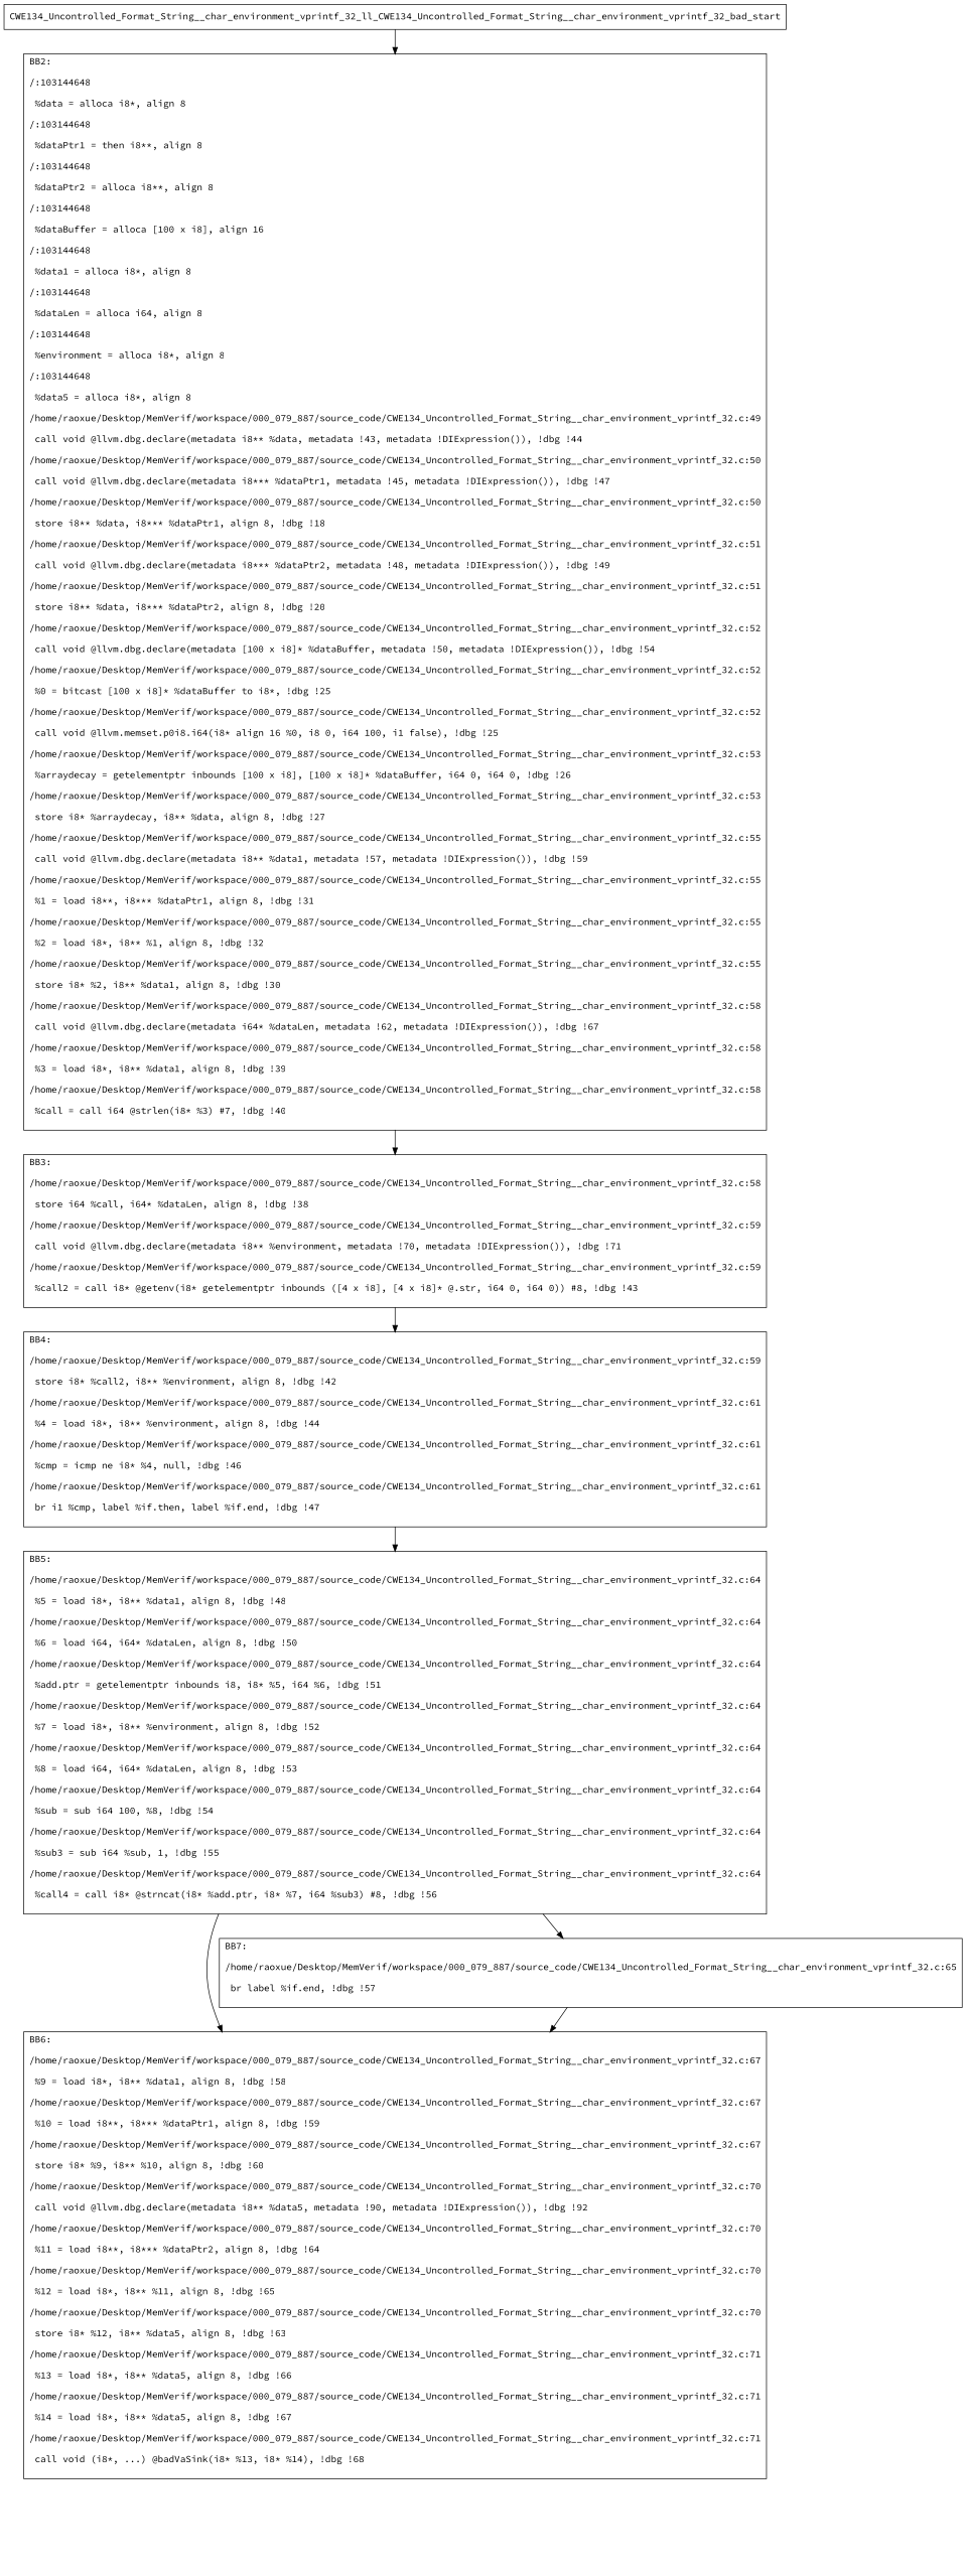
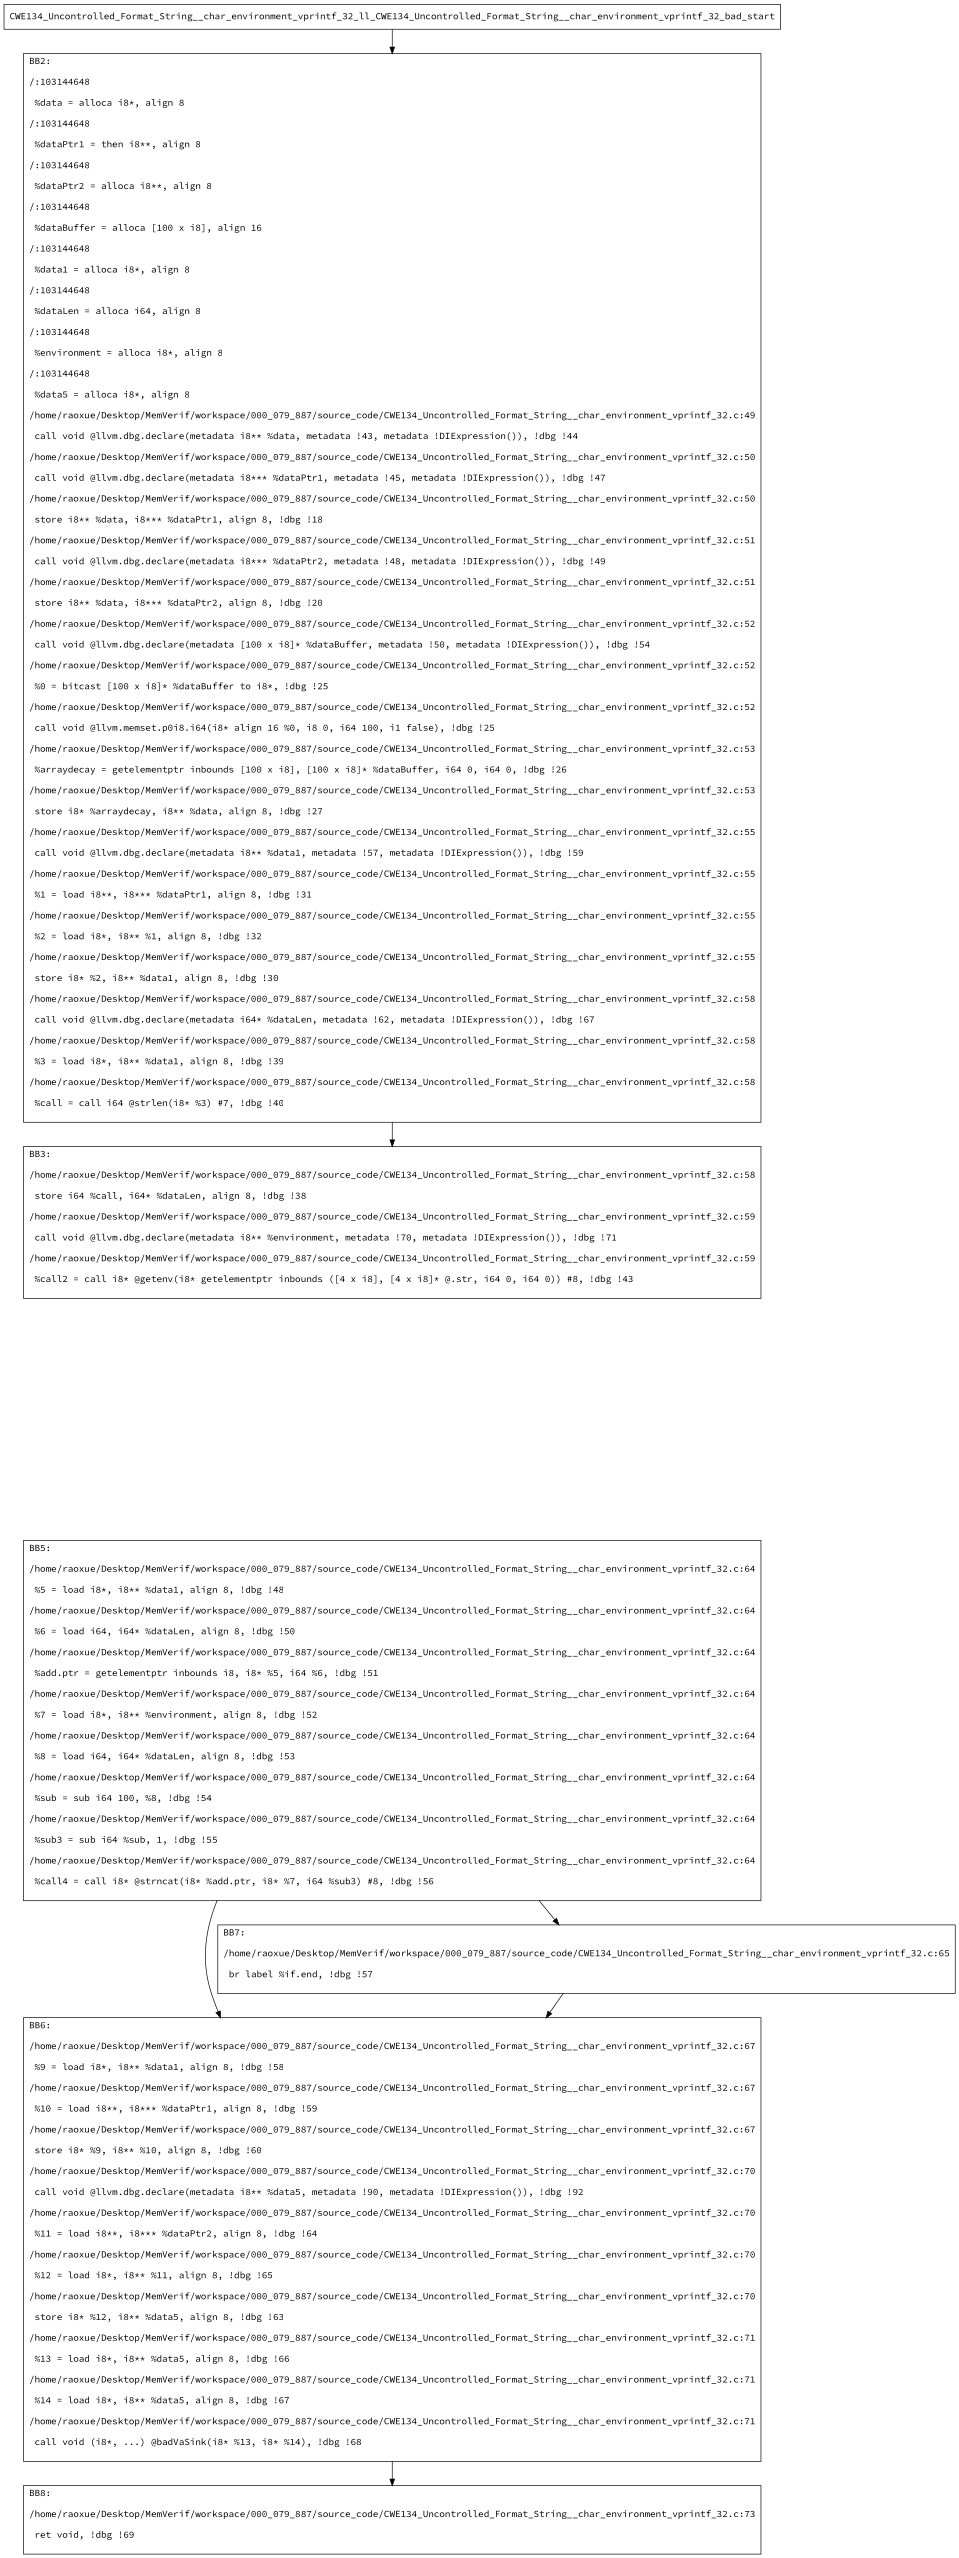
  digraph {
    fontname="Source Code Pro"
    node [fontname="Source Code Pro" shape=record]
    edge [fontname="Source Code Pro"]
    n1 [label="{CWE134_Uncontrolled_Format_String__char_environment_vprintf_32_ll_CWE134_Uncontrolled_Format_String__char_environment_vprintf_32_bad_start}"]
    n2 [label="{BB2:\l\l/:103144648\l\n  %data = alloca i8*, align 8\l\n/:103144648\l\n  %dataPtr1 = then i8**, align 8\l\n/:103144648\l\n  %dataPtr2 = alloca i8**, align 8\l\n/:103144648\l\n  %dataBuffer = alloca [100 x i8], align 16\l\n/:103144648\l\n  %data1 = alloca i8*, align 8\l\n/:103144648\l\n  %dataLen = alloca i64, align 8\l\n/:103144648\l\n  %environment = alloca i8*, align 8\l\n/:103144648\l\n  %data5 = alloca i8*, align 8\l\n/home/raoxue/Desktop/MemVerif/workspace/000_079_887/source_code/CWE134_Uncontrolled_Format_String__char_environment_vprintf_32.c:49\l\n  call void @llvm.dbg.declare(metadata i8** %data, metadata !43, metadata !DIExpression()), !dbg !44\l\n/home/raoxue/Desktop/MemVerif/workspace/000_079_887/source_code/CWE134_Uncontrolled_Format_String__char_environment_vprintf_32.c:50\l\n  call void @llvm.dbg.declare(metadata i8*** %dataPtr1, metadata !45, metadata !DIExpression()), !dbg !47\l\n/home/raoxue/Desktop/MemVerif/workspace/000_079_887/source_code/CWE134_Uncontrolled_Format_String__char_environment_vprintf_32.c:50\l\n  store i8** %data, i8*** %dataPtr1, align 8, !dbg !18\l\n/home/raoxue/Desktop/MemVerif/workspace/000_079_887/source_code/CWE134_Uncontrolled_Format_String__char_environment_vprintf_32.c:51\l\n  call void @llvm.dbg.declare(metadata i8*** %dataPtr2, metadata !48, metadata !DIExpression()), !dbg !49\l\n/home/raoxue/Desktop/MemVerif/workspace/000_079_887/source_code/CWE134_Uncontrolled_Format_String__char_environment_vprintf_32.c:51\l\n  store i8** %data, i8*** %dataPtr2, align 8, !dbg !20\l\n/home/raoxue/Desktop/MemVerif/workspace/000_079_887/source_code/CWE134_Uncontrolled_Format_String__char_environment_vprintf_32.c:52\l\n  call void @llvm.dbg.declare(metadata [100 x i8]* %dataBuffer, metadata !50, metadata !DIExpression()), !dbg !54\l\n/home/raoxue/Desktop/MemVerif/workspace/000_079_887/source_code/CWE134_Uncontrolled_Format_String__char_environment_vprintf_32.c:52\l\n  %0 = bitcast [100 x i8]* %dataBuffer to i8*, !dbg !25\l\n/home/raoxue/Desktop/MemVerif/workspace/000_079_887/source_code/CWE134_Uncontrolled_Format_String__char_environment_vprintf_32.c:52\l\n  call void @llvm.memset.p0i8.i64(i8* align 16 %0, i8 0, i64 100, i1 false), !dbg !25\l\n/home/raoxue/Desktop/MemVerif/workspace/000_079_887/source_code/CWE134_Uncontrolled_Format_String__char_environment_vprintf_32.c:53\l\n  %arraydecay = getelementptr inbounds [100 x i8], [100 x i8]* %dataBuffer, i64 0, i64 0, !dbg !26\l\n/home/raoxue/Desktop/MemVerif/workspace/000_079_887/source_code/CWE134_Uncontrolled_Format_String__char_environment_vprintf_32.c:53\l\n  store i8* %arraydecay, i8** %data, align 8, !dbg !27\l\n/home/raoxue/Desktop/MemVerif/workspace/000_079_887/source_code/CWE134_Uncontrolled_Format_String__char_environment_vprintf_32.c:55\l\n  call void @llvm.dbg.declare(metadata i8** %data1, metadata !57, metadata !DIExpression()), !dbg !59\l\n/home/raoxue/Desktop/MemVerif/workspace/000_079_887/source_code/CWE134_Uncontrolled_Format_String__char_environment_vprintf_32.c:55\l\n  %1 = load i8**, i8*** %dataPtr1, align 8, !dbg !31\l\n/home/raoxue/Desktop/MemVerif/workspace/000_079_887/source_code/CWE134_Uncontrolled_Format_String__char_environment_vprintf_32.c:55\l\n  %2 = load i8*, i8** %1, align 8, !dbg !32\l\n/home/raoxue/Desktop/MemVerif/workspace/000_079_887/source_code/CWE134_Uncontrolled_Format_String__char_environment_vprintf_32.c:55\l\n  store i8* %2, i8** %data1, align 8, !dbg !30\l\n/home/raoxue/Desktop/MemVerif/workspace/000_079_887/source_code/CWE134_Uncontrolled_Format_String__char_environment_vprintf_32.c:58\l\n  call void @llvm.dbg.declare(metadata i64* %dataLen, metadata !62, metadata !DIExpression()), !dbg !67\l\n/home/raoxue/Desktop/MemVerif/workspace/000_079_887/source_code/CWE134_Uncontrolled_Format_String__char_environment_vprintf_32.c:58\l\n  %3 = load i8*, i8** %data1, align 8, !dbg !39\l\n/home/raoxue/Desktop/MemVerif/workspace/000_079_887/source_code/CWE134_Uncontrolled_Format_String__char_environment_vprintf_32.c:58\l\n  %call = call i64 @strlen(i8* %3) #7, !dbg !40\l\n}"]
    n3 [label="{BB3:\l\l/home/raoxue/Desktop/MemVerif/workspace/000_079_887/source_code/CWE134_Uncontrolled_Format_String__char_environment_vprintf_32.c:58\l\n  store i64 %call, i64* %dataLen, align 8, !dbg !38\l\n/home/raoxue/Desktop/MemVerif/workspace/000_079_887/source_code/CWE134_Uncontrolled_Format_String__char_environment_vprintf_32.c:59\l\n  call void @llvm.dbg.declare(metadata i8** %environment, metadata !70, metadata !DIExpression()), !dbg !71\l\n/home/raoxue/Desktop/MemVerif/workspace/000_079_887/source_code/CWE134_Uncontrolled_Format_String__char_environment_vprintf_32.c:59\l\n  %call2 = call i8* @getenv(i8* getelementptr inbounds ([4 x i8], [4 x i8]* @.str, i64 0, i64 0)) #8, !dbg !43\l\n}"]
-   n4 [label="{BB4:\l\l/home/raoxue/Desktop/MemVerif/workspace/000_079_887/source_code/CWE134_Uncontrolled_Format_String__char_environment_vprintf_32.c:59\l\n  store i8* %call2, i8** %environment, align 8, !dbg !42\l\n/home/raoxue/Desktop/MemVerif/workspace/000_079_887/source_code/CWE134_Uncontrolled_Format_String__char_environment_vprintf_32.c:61\l\n  %4 = load i8*, i8** %environment, align 8, !dbg !44\l\n/home/raoxue/Desktop/MemVerif/workspace/000_079_887/source_code/CWE134_Uncontrolled_Format_String__char_environment_vprintf_32.c:61\l\n  %cmp = icmp ne i8* %4, null, !dbg !46\l\n/home/raoxue/Desktop/MemVerif/workspace/000_079_887/source_code/CWE134_Uncontrolled_Format_String__char_environment_vprintf_32.c:61\l\n  br i1 %cmp, label %if.then, label %if.end, !dbg !47\l\n}"]
    n5 [label="{BB5:\l\l/home/raoxue/Desktop/MemVerif/workspace/000_079_887/source_code/CWE134_Uncontrolled_Format_String__char_environment_vprintf_32.c:64\l\n  %5 = load i8*, i8** %data1, align 8, !dbg !48\l\n/home/raoxue/Desktop/MemVerif/workspace/000_079_887/source_code/CWE134_Uncontrolled_Format_String__char_environment_vprintf_32.c:64\l\n  %6 = load i64, i64* %dataLen, align 8, !dbg !50\l\n/home/raoxue/Desktop/MemVerif/workspace/000_079_887/source_code/CWE134_Uncontrolled_Format_String__char_environment_vprintf_32.c:64\l\n  %add.ptr = getelementptr inbounds i8, i8* %5, i64 %6, !dbg !51\l\n/home/raoxue/Desktop/MemVerif/workspace/000_079_887/source_code/CWE134_Uncontrolled_Format_String__char_environment_vprintf_32.c:64\l\n  %7 = load i8*, i8** %environment, align 8, !dbg !52\l\n/home/raoxue/Desktop/MemVerif/workspace/000_079_887/source_code/CWE134_Uncontrolled_Format_String__char_environment_vprintf_32.c:64\l\n  %8 = load i64, i64* %dataLen, align 8, !dbg !53\l\n/home/raoxue/Desktop/MemVerif/workspace/000_079_887/source_code/CWE134_Uncontrolled_Format_String__char_environment_vprintf_32.c:64\l\n  %sub = sub i64 100, %8, !dbg !54\l\n/home/raoxue/Desktop/MemVerif/workspace/000_079_887/source_code/CWE134_Uncontrolled_Format_String__char_environment_vprintf_32.c:64\l\n  %sub3 = sub i64 %sub, 1, !dbg !55\l\n/home/raoxue/Desktop/MemVerif/workspace/000_079_887/source_code/CWE134_Uncontrolled_Format_String__char_environment_vprintf_32.c:64\l\n  %call4 = call i8* @strncat(i8* %add.ptr, i8* %7, i64 %sub3) #8, !dbg !56\l\n}"]
    n6 [label="{BB6:\l\l/home/raoxue/Desktop/MemVerif/workspace/000_079_887/source_code/CWE134_Uncontrolled_Format_String__char_environment_vprintf_32.c:67\l\n  %9 = load i8*, i8** %data1, align 8, !dbg !58\l\n/home/raoxue/Desktop/MemVerif/workspace/000_079_887/source_code/CWE134_Uncontrolled_Format_String__char_environment_vprintf_32.c:67\l\n  %10 = load i8**, i8*** %dataPtr1, align 8, !dbg !59\l\n/home/raoxue/Desktop/MemVerif/workspace/000_079_887/source_code/CWE134_Uncontrolled_Format_String__char_environment_vprintf_32.c:67\l\n  store i8* %9, i8** %10, align 8, !dbg !60\l\n/home/raoxue/Desktop/MemVerif/workspace/000_079_887/source_code/CWE134_Uncontrolled_Format_String__char_environment_vprintf_32.c:70\l\n  call void @llvm.dbg.declare(metadata i8** %data5, metadata !90, metadata !DIExpression()), !dbg !92\l\n/home/raoxue/Desktop/MemVerif/workspace/000_079_887/source_code/CWE134_Uncontrolled_Format_String__char_environment_vprintf_32.c:70\l\n  %11 = load i8**, i8*** %dataPtr2, align 8, !dbg !64\l\n/home/raoxue/Desktop/MemVerif/workspace/000_079_887/source_code/CWE134_Uncontrolled_Format_String__char_environment_vprintf_32.c:70\l\n  %12 = load i8*, i8** %11, align 8, !dbg !65\l\n/home/raoxue/Desktop/MemVerif/workspace/000_079_887/source_code/CWE134_Uncontrolled_Format_String__char_environment_vprintf_32.c:70\l\n  store i8* %12, i8** %data5, align 8, !dbg !63\l\n/home/raoxue/Desktop/MemVerif/workspace/000_079_887/source_code/CWE134_Uncontrolled_Format_String__char_environment_vprintf_32.c:71\l\n  %13 = load i8*, i8** %data5, align 8, !dbg !66\l\n/home/raoxue/Desktop/MemVerif/workspace/000_079_887/source_code/CWE134_Uncontrolled_Format_String__char_environment_vprintf_32.c:71\l\n  %14 = load i8*, i8** %data5, align 8, !dbg !67\l\n/home/raoxue/Desktop/MemVerif/workspace/000_079_887/source_code/CWE134_Uncontrolled_Format_String__char_environment_vprintf_32.c:71\l\n  call void (i8*, ...) @badVaSink(i8* %13, i8* %14), !dbg !68\l\n}"]
    n7 [label="{BB7:\l\l/home/raoxue/Desktop/MemVerif/workspace/000_079_887/source_code/CWE134_Uncontrolled_Format_String__char_environment_vprintf_32.c:65\l\n  br label %if.end, !dbg !57\l\n}"]
+   n8 [label="{BB8:\l\l/home/raoxue/Desktop/MemVerif/workspace/000_079_887/source_code/CWE134_Uncontrolled_Format_String__char_environment_vprintf_32.c:73\l\n  ret void, !dbg !69\l\n}"]
    n1 -> n2
    n2 -> n3
-   n3 -> n4
-   n4 -> n5
    n5 -> n6
    n5 -> n7
+   n6 -> n8
    n7 -> n6
  }
